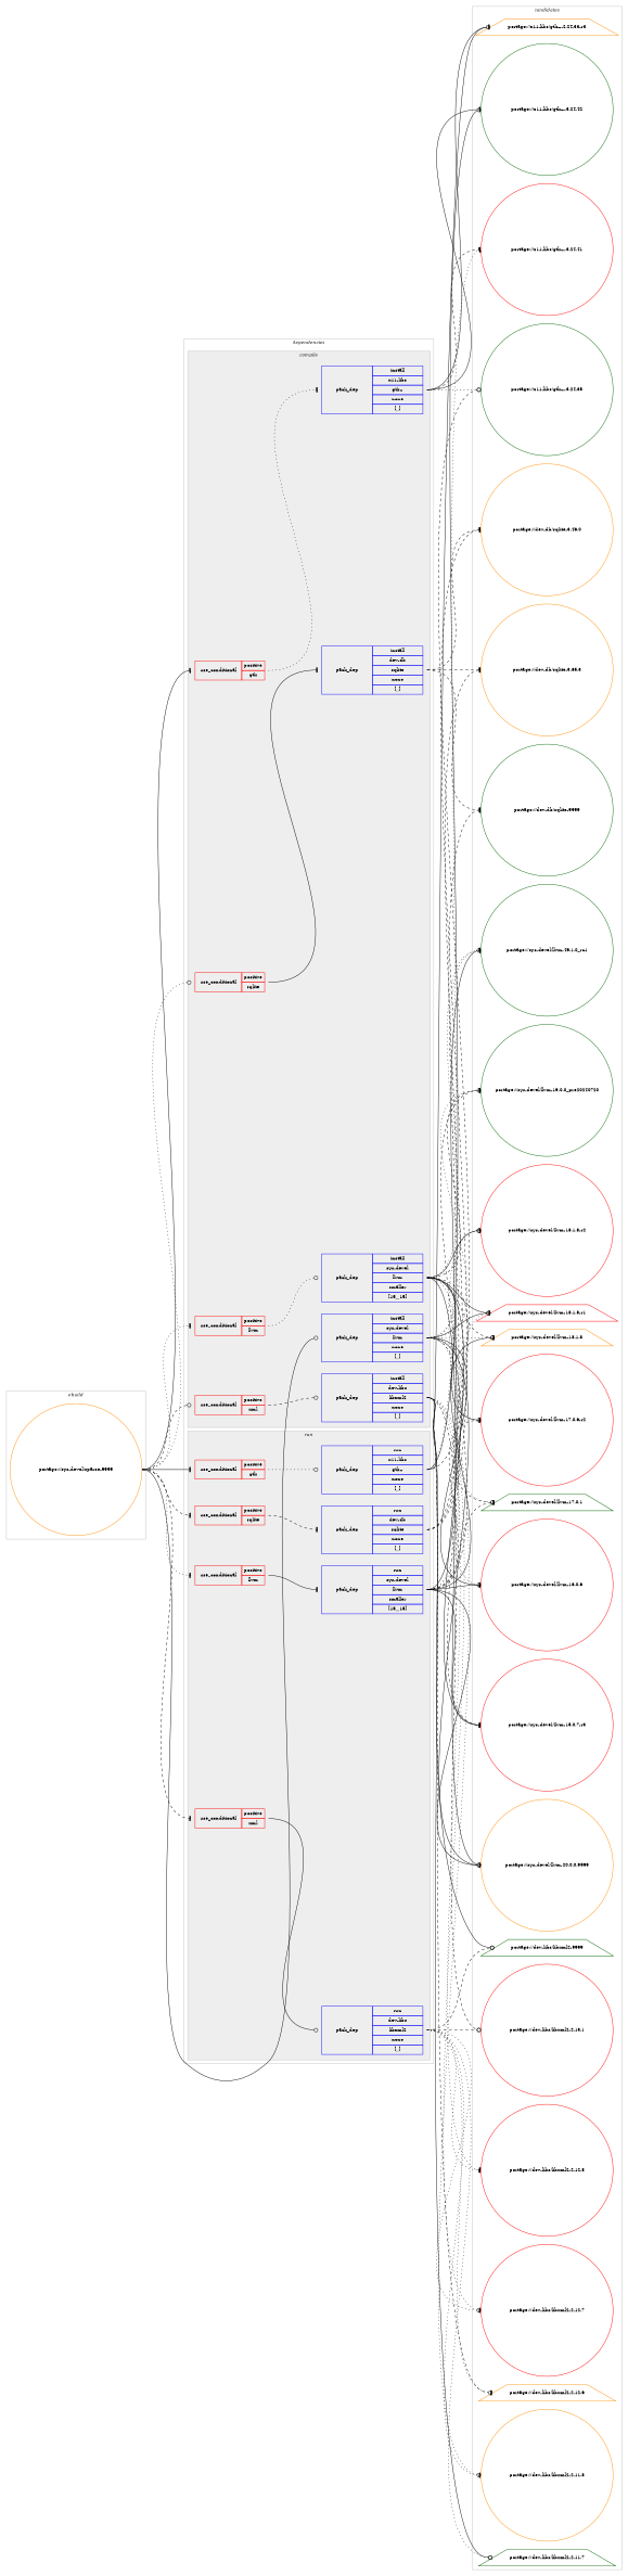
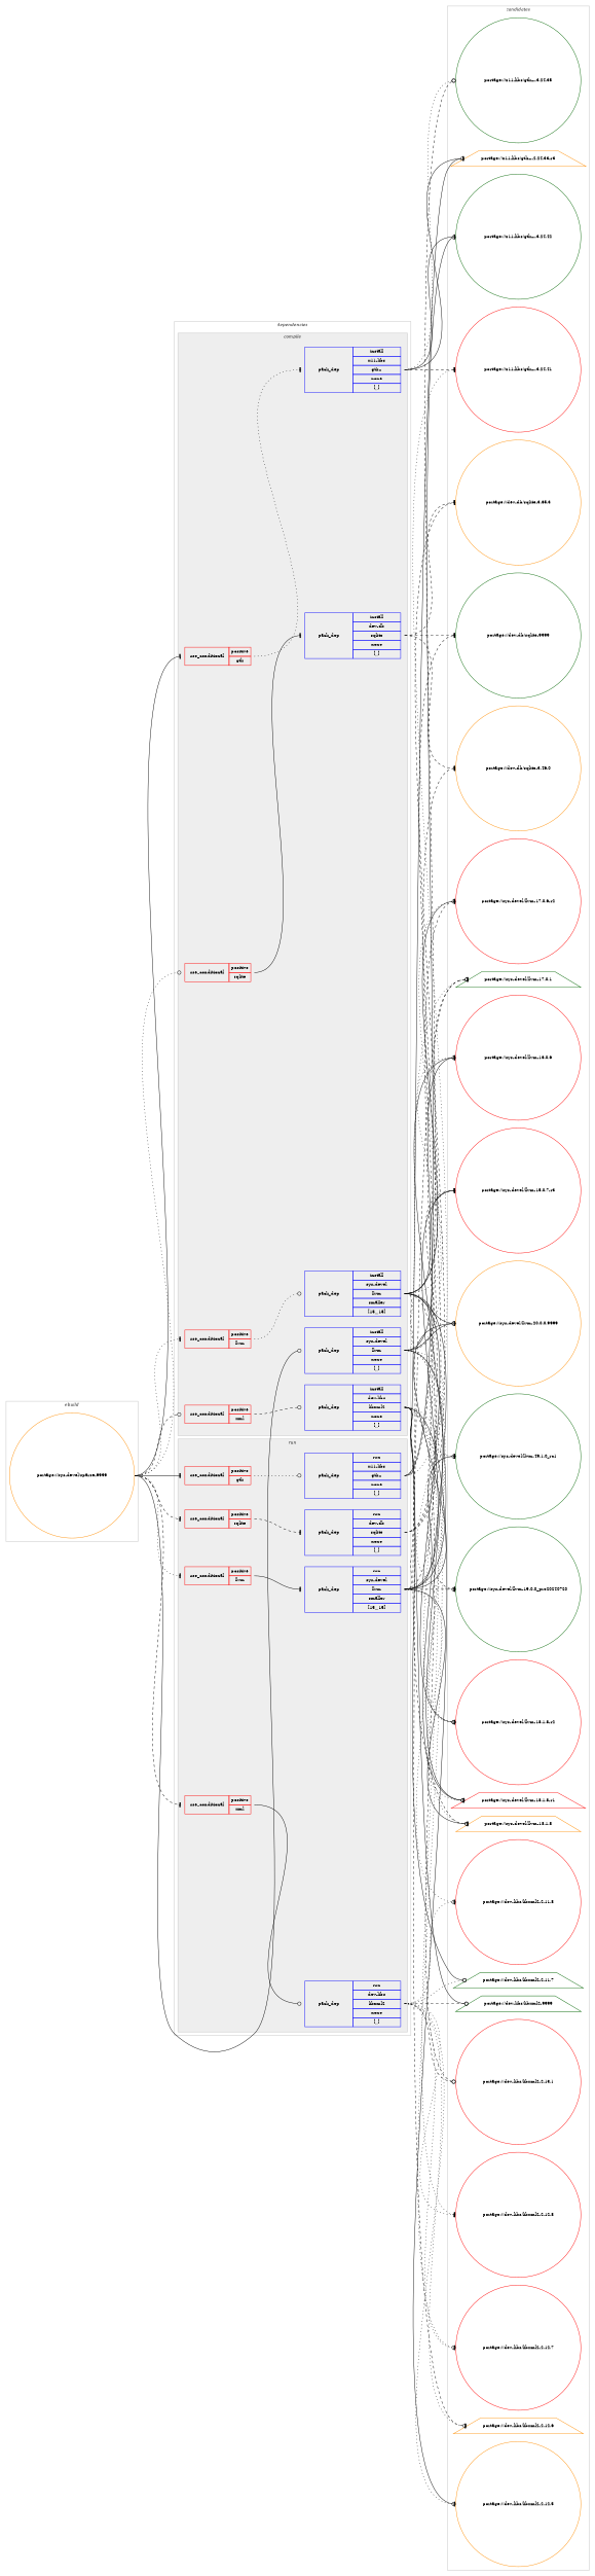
  digraph {
    compound=true
    concentrate=true
    fontname="DejaVu Serif"
    fontsize=10
    newrank=true
    rankdir=LR
    ranksep=1.5
    node [color=red fontname="DejaVu Serif" fontsize=10 shape=circle]
    edge [arrowhead=tee fontname="DejaVu Serif" headport=w style=dotted tailport=e weight=100]
    n1 [color=darkorange label="portage://sys-devel/sparse-9999" width=4]
    n2 [color=blue label=<<TABLE BORDER="0" CELLBORDER="1" CELLSPACING="0" CELLPADDING="4" WIDTH="220"><TR><TD ROWSPAN="6" CELLPADDING="30">pack_dep</TD></TR><TR><TD WIDTH="110">install</TD></TR><TR><TD>x11-libs</TD></TR><TR><TD>gtk+</TD></TR><TR><TD>none</TD></TR><TR><TD>[,,]</TD></TR></TABLE>> shape=none]
    n3 [label=<<TABLE BORDER="0" CELLBORDER="1" CELLSPACING="0" CELLPADDING="4"><TR><TD ROWSPAN="3" CELLPADDING="10">use_conditional</TD></TR><TR><TD>positive</TD></TR><TR><TD>gtk</TD></TR></TABLE>> shape=none]
    n4 [color=blue label=<<TABLE BORDER="0" CELLBORDER="1" CELLSPACING="0" CELLPADDING="4" WIDTH="220"><TR><TD ROWSPAN="6" CELLPADDING="30">pack_dep</TD></TR><TR><TD WIDTH="110">install</TD></TR><TR><TD>sys-devel</TD></TR><TR><TD>llvm</TD></TR><TR><TD>smaller</TD></TR><TR><TD>[15,,,15]</TD></TR></TABLE>> shape=none]
    n5 [label=<<TABLE BORDER="0" CELLBORDER="1" CELLSPACING="0" CELLPADDING="4"><TR><TD ROWSPAN="3" CELLPADDING="10">use_conditional</TD></TR><TR><TD>positive</TD></TR><TR><TD>llvm</TD></TR></TABLE>> shape=none]
    n6 [color=blue label=<<TABLE BORDER="0" CELLBORDER="1" CELLSPACING="0" CELLPADDING="4" WIDTH="220"><TR><TD ROWSPAN="6" CELLPADDING="30">pack_dep</TD></TR><TR><TD WIDTH="110">install</TD></TR><TR><TD>dev-db</TD></TR><TR><TD>sqlite</TD></TR><TR><TD>none</TD></TR><TR><TD>[,,]</TD></TR></TABLE>> shape=none]
    n7 [label=<<TABLE BORDER="0" CELLBORDER="1" CELLSPACING="0" CELLPADDING="4"><TR><TD ROWSPAN="3" CELLPADDING="10">use_conditional</TD></TR><TR><TD>positive</TD></TR><TR><TD>sqlite</TD></TR></TABLE>> shape=none]
    n8 [color=blue label=<<TABLE BORDER="0" CELLBORDER="1" CELLSPACING="0" CELLPADDING="4" WIDTH="220"><TR><TD ROWSPAN="6" CELLPADDING="30">pack_dep</TD></TR><TR><TD WIDTH="110">install</TD></TR><TR><TD>dev-libs</TD></TR><TR><TD>libxml2</TD></TR><TR><TD>none</TD></TR><TR><TD>[,,]</TD></TR></TABLE>> shape=none]
    n9 [label=<<TABLE BORDER="0" CELLBORDER="1" CELLSPACING="0" CELLPADDING="4"><TR><TD ROWSPAN="3" CELLPADDING="10">use_conditional</TD></TR><TR><TD>positive</TD></TR><TR><TD>xml</TD></TR></TABLE>> shape=none]
    n10 [color=blue label=<<TABLE BORDER="0" CELLBORDER="1" CELLSPACING="0" CELLPADDING="4" WIDTH="220"><TR><TD ROWSPAN="6" CELLPADDING="30">pack_dep</TD></TR><TR><TD WIDTH="110">install</TD></TR><TR><TD>sys-devel</TD></TR><TR><TD>llvm</TD></TR><TR><TD>none</TD></TR><TR><TD>[,,]</TD></TR></TABLE>> shape=none]
    n11 [color=blue label=<<TABLE BORDER="0" CELLBORDER="1" CELLSPACING="0" CELLPADDING="4" WIDTH="220"><TR><TD ROWSPAN="6" CELLPADDING="30">pack_dep</TD></TR><TR><TD WIDTH="110">run</TD></TR><TR><TD>x11-libs</TD></TR><TR><TD>gtk+</TD></TR><TR><TD>none</TD></TR><TR><TD>[,,]</TD></TR></TABLE>> shape=none]
    n12 [label=<<TABLE BORDER="0" CELLBORDER="1" CELLSPACING="0" CELLPADDING="4"><TR><TD ROWSPAN="3" CELLPADDING="10">use_conditional</TD></TR><TR><TD>positive</TD></TR><TR><TD>gtk</TD></TR></TABLE>> shape=none]
    n13 [color=blue label=<<TABLE BORDER="0" CELLBORDER="1" CELLSPACING="0" CELLPADDING="4" WIDTH="220"><TR><TD ROWSPAN="6" CELLPADDING="30">pack_dep</TD></TR><TR><TD WIDTH="110">run</TD></TR><TR><TD>sys-devel</TD></TR><TR><TD>llvm</TD></TR><TR><TD>smaller</TD></TR><TR><TD>[15,,,15]</TD></TR></TABLE>> shape=none]
    n14 [label=<<TABLE BORDER="0" CELLBORDER="1" CELLSPACING="0" CELLPADDING="4"><TR><TD ROWSPAN="3" CELLPADDING="10">use_conditional</TD></TR><TR><TD>positive</TD></TR><TR><TD>llvm</TD></TR></TABLE>> shape=none]
    n15 [color=blue label=<<TABLE BORDER="0" CELLBORDER="1" CELLSPACING="0" CELLPADDING="4" WIDTH="220"><TR><TD ROWSPAN="6" CELLPADDING="30">pack_dep</TD></TR><TR><TD WIDTH="110">run</TD></TR><TR><TD>dev-db</TD></TR><TR><TD>sqlite</TD></TR><TR><TD>none</TD></TR><TR><TD>[,,]</TD></TR></TABLE>> shape=none]
    n16 [label=<<TABLE BORDER="0" CELLBORDER="1" CELLSPACING="0" CELLPADDING="4"><TR><TD ROWSPAN="3" CELLPADDING="10">use_conditional</TD></TR><TR><TD>positive</TD></TR><TR><TD>sqlite</TD></TR></TABLE>> shape=none]
    n17 [color=blue label=<<TABLE BORDER="0" CELLBORDER="1" CELLSPACING="0" CELLPADDING="4" WIDTH="220"><TR><TD ROWSPAN="6" CELLPADDING="30">pack_dep</TD></TR><TR><TD WIDTH="110">run</TD></TR><TR><TD>dev-libs</TD></TR><TR><TD>libxml2</TD></TR><TR><TD>none</TD></TR><TR><TD>[,,]</TD></TR></TABLE>> shape=none]
    n18 [label=<<TABLE BORDER="0" CELLBORDER="1" CELLSPACING="0" CELLPADDING="4"><TR><TD ROWSPAN="3" CELLPADDING="10">use_conditional</TD></TR><TR><TD>positive</TD></TR><TR><TD>xml</TD></TR></TABLE>> shape=none]
    n19 [color=darkorange label="portage://sys-devel/llvm-20.0.0.9999" width=4]
    n20 [color=darkgreen label="portage://sys-devel/llvm-49.1.0_rc1" width=4]
    n21 [color=darkgreen label="portage://sys-devel/llvm-19.0.0_pre20240720" width=4]
    n22 [label="portage://sys-devel/llvm-18.1.8-r2" width=4]
    n23 [label="portage://sys-devel/llvm-18.1.8-r1" shape=trapezium width=4]
    n24 [color=darkorange label="portage://sys-devel/llvm-18.1.8" shape=trapezium width=4]
    n25 [label="portage://sys-devel/llvm-17.0.6-r2" width=4]
    n26 [color=darkgreen label="portage://sys-devel/llvm-17.0.1" shape=trapezium width=4]
    n27 [label="portage://sys-devel/llvm-16.0.6" width=4]
    n28 [label="portage://sys-devel/llvm-15.0.7-r3" width=4]
    n29 [color=darkgreen label="portage://x11-libs/gtk+-3.24.42" width=4]
    n30 [label="portage://x11-libs/gtk+-3.24.41" width=4]
    n31 [color=darkgreen label="portage://x11-libs/gtk+-3.24.35" width=4]
    n32 [color=darkorange label="portage://x11-libs/gtk+-2.24.33-r3" shape=trapezium width=4]
    n33 [color=darkgreen label="portage://dev-db/sqlite-9999" width=4]
    n34 [color=darkorange label="portage://dev-db/sqlite-3.46.0" width=4]
    n35 [color=darkorange label="portage://dev-db/sqlite-3.65.3" width=4]
    n36 [color=darkgreen label="portage://dev-libs/libxml2-9999" shape=trapezium width=4]
    n37 [label="portage://dev-libs/libxml2-2.13.1" width=4]
    n38 [label="portage://dev-libs/libxml2-2.12.8" width=4]
    n39 [label="portage://dev-libs/libxml2-2.12.7" width=4]
    n40 [color=darkorange label="portage://dev-libs/libxml2-2.12.6" shape=trapezium width=4]
-   n42 [color=darkorange label="portage://dev-libs/libxml2-2.11.8" width=4]
+   n41 [color=darkorange label="portage://dev-libs/libxml2-2.12.5" width=4]
+   n42 [label="portage://dev-libs/libxml2-2.11.8" width=4]
    n43 [color=darkgreen label="portage://dev-libs/libxml2-2.11.7" shape=trapezium width=4]
    subgraph cluster_1 {
      color=gray
      label=<<i>ebuild</i>>
      n1
    }
    subgraph cluster_2 {
      color=gray
      label=<<i>dependencies</i>>
      subgraph cluster_3 {
        color=gray
        fillcolor="#eeeeee"
        label=<<i>compile</i>>
        style=filled
        subgraph sub_4 {
          color=gray
          fillcolor="#eeeeee"
          label=<<i>compile</i>>
          style=filled
          n3
          subgraph sub_5 {
            color=gray
            fillcolor="#eeeeee"
            label=<<i>compile</i>>
            style=filled
            n2
          }
        }
        subgraph sub_6 {
          color=gray
          fillcolor="#eeeeee"
          label=<<i>compile</i>>
          style=filled
          n5
          subgraph sub_7 {
            color=gray
            fillcolor="#eeeeee"
            label=<<i>compile</i>>
            style=filled
            n4
          }
        }
        subgraph sub_8 {
          color=gray
          fillcolor="#eeeeee"
          label=<<i>compile</i>>
          style=filled
          n7
          subgraph sub_9 {
            color=gray
            fillcolor="#eeeeee"
            label=<<i>compile</i>>
            style=filled
            n6
          }
        }
        subgraph sub_10 {
          color=gray
          fillcolor="#eeeeee"
          label=<<i>compile</i>>
          style=filled
          n9
          subgraph sub_11 {
            color=gray
            fillcolor="#eeeeee"
            label=<<i>compile</i>>
            style=filled
            n8
          }
        }
        subgraph sub_12 {
          color=gray
          fillcolor="#eeeeee"
          label=<<i>compile</i>>
          style=filled
          n10
        }
      }
      subgraph cluster_13 {
        color=gray
        fillcolor="#eeeeee"
        label=<<i>compile and run</i>>
        style=filled
      }
      subgraph cluster_14 {
        color=gray
        fillcolor="#eeeeee"
        label=<<i>run</i>>
        style=filled
        subgraph sub_15 {
          color=gray
          fillcolor="#eeeeee"
          label=<<i>run</i>>
          style=filled
          n12
          subgraph sub_16 {
            color=gray
            fillcolor="#eeeeee"
            label=<<i>run</i>>
            style=filled
            n11
          }
        }
        subgraph sub_17 {
          color=gray
          fillcolor="#eeeeee"
          label=<<i>run</i>>
          style=filled
          n14
          subgraph sub_18 {
            color=gray
            fillcolor="#eeeeee"
            label=<<i>run</i>>
            style=filled
            n13
          }
        }
        subgraph sub_19 {
          color=gray
          fillcolor="#eeeeee"
          label=<<i>run</i>>
          style=filled
          n16
          subgraph sub_20 {
            color=gray
            fillcolor="#eeeeee"
            label=<<i>run</i>>
            style=filled
            n15
          }
        }
        subgraph sub_21 {
          color=gray
          fillcolor="#eeeeee"
          label=<<i>run</i>>
          style=filled
          n18
          subgraph sub_22 {
            color=gray
            fillcolor="#eeeeee"
            label=<<i>run</i>>
            style=filled
            n17
          }
        }
      }
    }
    subgraph cluster_23 {
      color=gray
      label=<<i>candidates</i>>
      rank=same
      subgraph sub_24 {
        color=black
        label=<<i>candidates</i>>
        nodesep=1
        rank=same
        n19
        n20
        n21
        n22
        n23
        n24
        n25
        n26
        n27
        n28
      }
      subgraph sub_25 {
        color=black
        label=<<i>candidates</i>>
        nodesep=1
        rank=same
        n29
        n30
        n31
        n32
      }
      subgraph sub_26 {
        color=black
        label=<<i>candidates</i>>
        nodesep=1
        rank=same
        n33
        n34
        n35
      }
      subgraph sub_27 {
        color=black
        label=<<i>candidates</i>>
        nodesep=1
        rank=same
        n36
        n37
        n38
        n39
        n40
+       n41
        n42
        n43
      }
      subgraph sub_28 {
        color=black
        label=<<i>candidates</i>>
        nodesep=1
        rank=same
        n19
        n20
        n21
        n22
        n23
        n24
        n25
        n26
        n27
        n28
      }
      subgraph sub_29 {
        color=black
        label=<<i>candidates</i>>
        nodesep=1
        rank=same
        n29
        n30
        n31
        n32
      }
      subgraph sub_30 {
        color=black
        label=<<i>candidates</i>>
        nodesep=1
        rank=same
        n19
        n20
        n21
        n22
        n23
        n24
        n25
        n26
        n27
        n28
      }
      subgraph sub_31 {
        color=black
        label=<<i>candidates</i>>
        nodesep=1
        rank=same
        n33
        n34
        n35
      }
      subgraph sub_32 {
        color=black
        label=<<i>candidates</i>>
        nodesep=1
        rank=same
        n36
        n37
        n38
        n39
        n40
+       n41
        n42
        n43
      }
    }
    n1 -> n3 [style=solid weight=20]
    n1 -> n5 [weight=20]
    n1 -> n7 [arrowhead=odot weight=20]
    n1 -> n9 [arrowhead=odot style=dashed weight=20]
    n1 -> n10 [arrowhead=odot style=solid weight=20]
    n1 -> n12 [style=solid weight=20]
    n1 -> n14 [weight=20]
    n1 -> n16 [style=dashed weight=20]
    n1 -> n18 [style=dashed weight=20]
    n2 -> n29 [style=solid]
    n2 -> n30 [style=dashed]
    n2 -> n31 [arrowhead=odot]
    n2 -> n32 [arrowhead=odot style=solid]
    n3 -> n2 [weight=20]
    n4 -> n19 [arrowhead=odot style=solid]
    n4 -> n20 [arrowhead=odot]
    n4 -> n21 [style=dashed]
    n4 -> n22 [style=solid]
    n4 -> n23 [style=solid]
    n4 -> n24 [arrowhead=odot style=dashed]
    n4 -> n25 [style=solid]
    n4 -> n26 [arrowhead=odot style=dashed]
    n4 -> n27
    n4 -> n28 [style=solid]
    n5 -> n4 [arrowhead=odot weight=20]
    n6 -> n33 [style=dashed]
    n6 -> n34 [style=dashed]
    n6 -> n35 [style=dashed]
    n7 -> n6 [style=solid weight=20]
    n8 -> n36 [arrowhead=odot style=solid]
    n8 -> n37 [arrowhead=odot style=dashed]
    n8 -> n38
    n8 -> n39
    n8 -> n40 [arrowhead=odot style=dashed]
+   n8 -> n41 [style=solid]
    n8 -> n42 [arrowhead=odot]
    n8 -> n43 [arrowhead=odot style=solid]
    n9 -> n8 [arrowhead=odot style=dashed weight=20]
    n10 -> n19 [arrowhead=odot style=solid]
    n10 -> n20
    n10 -> n21 [arrowhead=odot]
    n10 -> n22 [arrowhead=odot]
    n10 -> n23 [arrowhead=odot style=solid]
    n10 -> n24 [arrowhead=odot]
    n10 -> n25
    n10 -> n26 [arrowhead=odot]
    n10 -> n27 [arrowhead=odot style=solid]
    n10 -> n28 [style=dashed]
    n11 -> n29 [arrowhead=odot style=solid]
    n11 -> n30
    n11 -> n31 [arrowhead=odot style=dashed]
    n11 -> n32 [style=solid]
    n12 -> n11 [arrowhead=odot weight=20]
    n13 -> n19 [style=solid]
    n13 -> n20 [style=solid]
    n13 -> n21 [style=dashed]
    n13 -> n22 [arrowhead=odot]
    n13 -> n23 [arrowhead=odot]
    n13 -> n24 [style=solid]
    n13 -> n25 [arrowhead=odot style=dashed]
    n13 -> n26 [style=dashed]
    n13 -> n27 [style=solid]
    n13 -> n28 [style=solid]
    n14 -> n13 [style=solid weight=20]
    n15 -> n33 [style=dashed]
    n15 -> n34 [style=dashed]
    n15 -> n35 [style=dashed]
    n16 -> n15 [style=dashed weight=20]
    n17 -> n36 [arrowhead=odot style=dashed]
    n17 -> n37 [arrowhead=odot style=dashed]
    n17 -> n38
    n17 -> n39 [arrowhead=odot]
    n17 -> n40
+   n17 -> n41 [arrowhead=odot]
    n17 -> n42
    n17 -> n43 [arrowhead=odot]
    n18 -> n17 [arrowhead=odot style=solid weight=20]
  }
